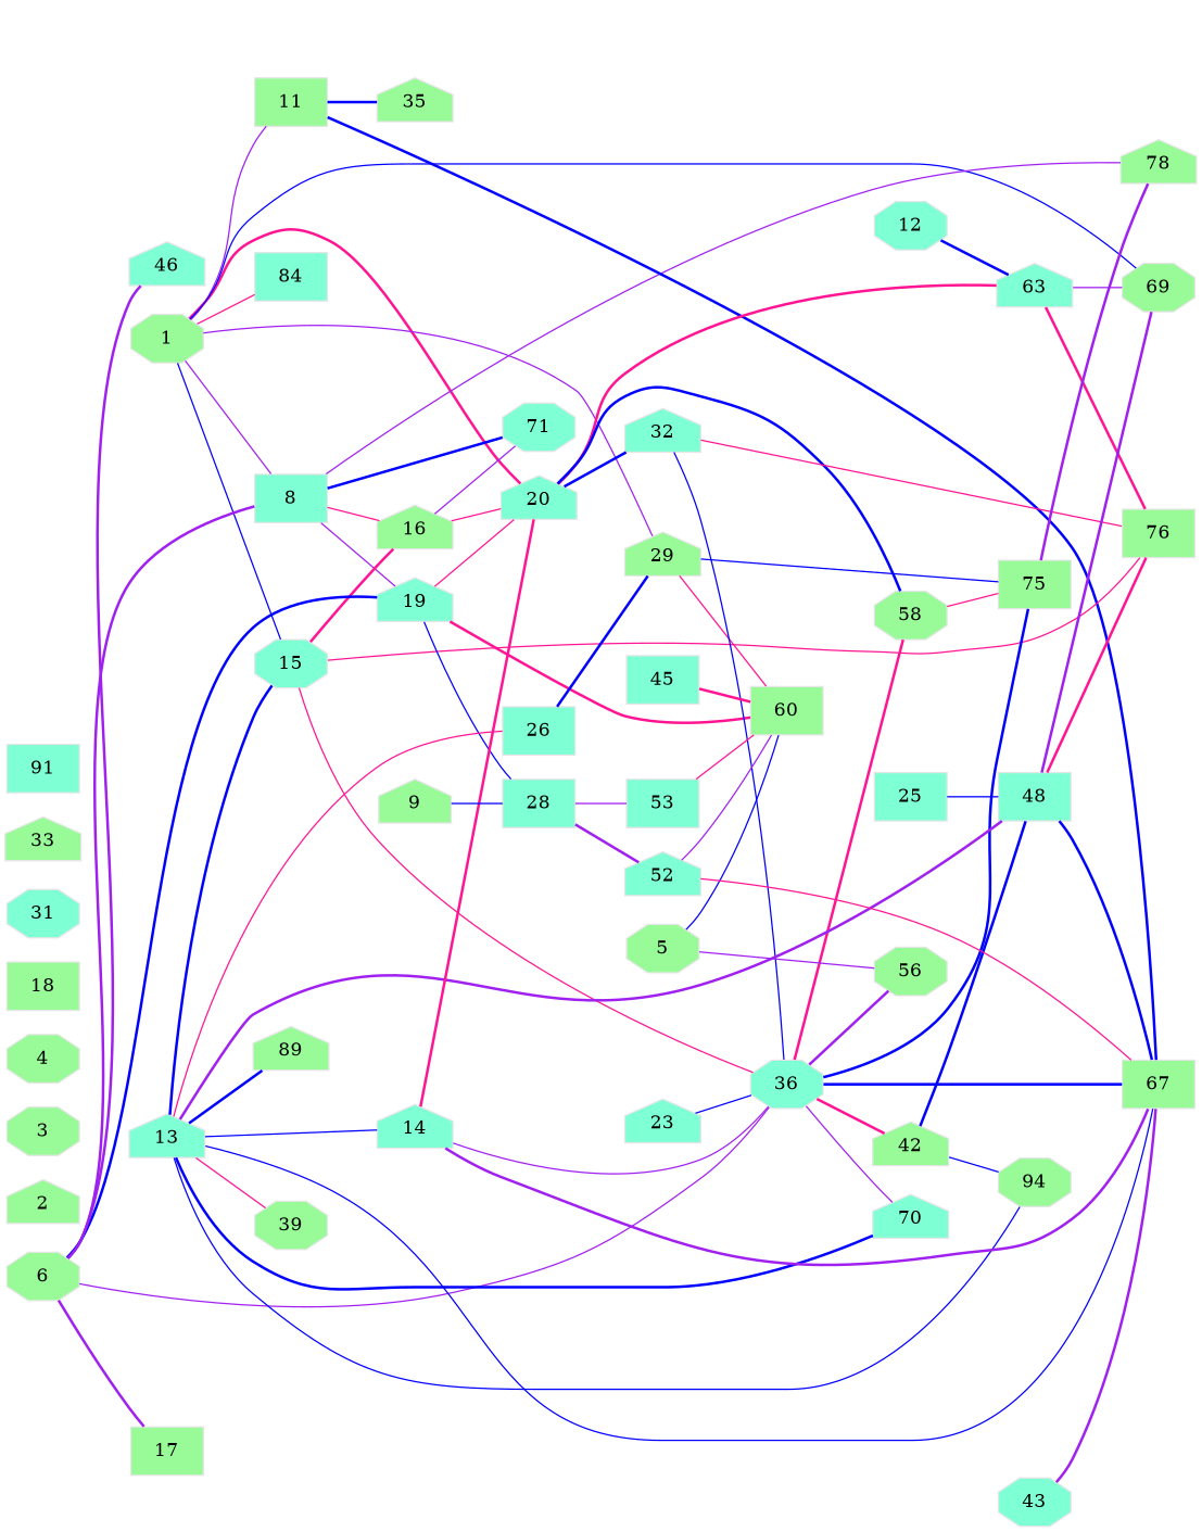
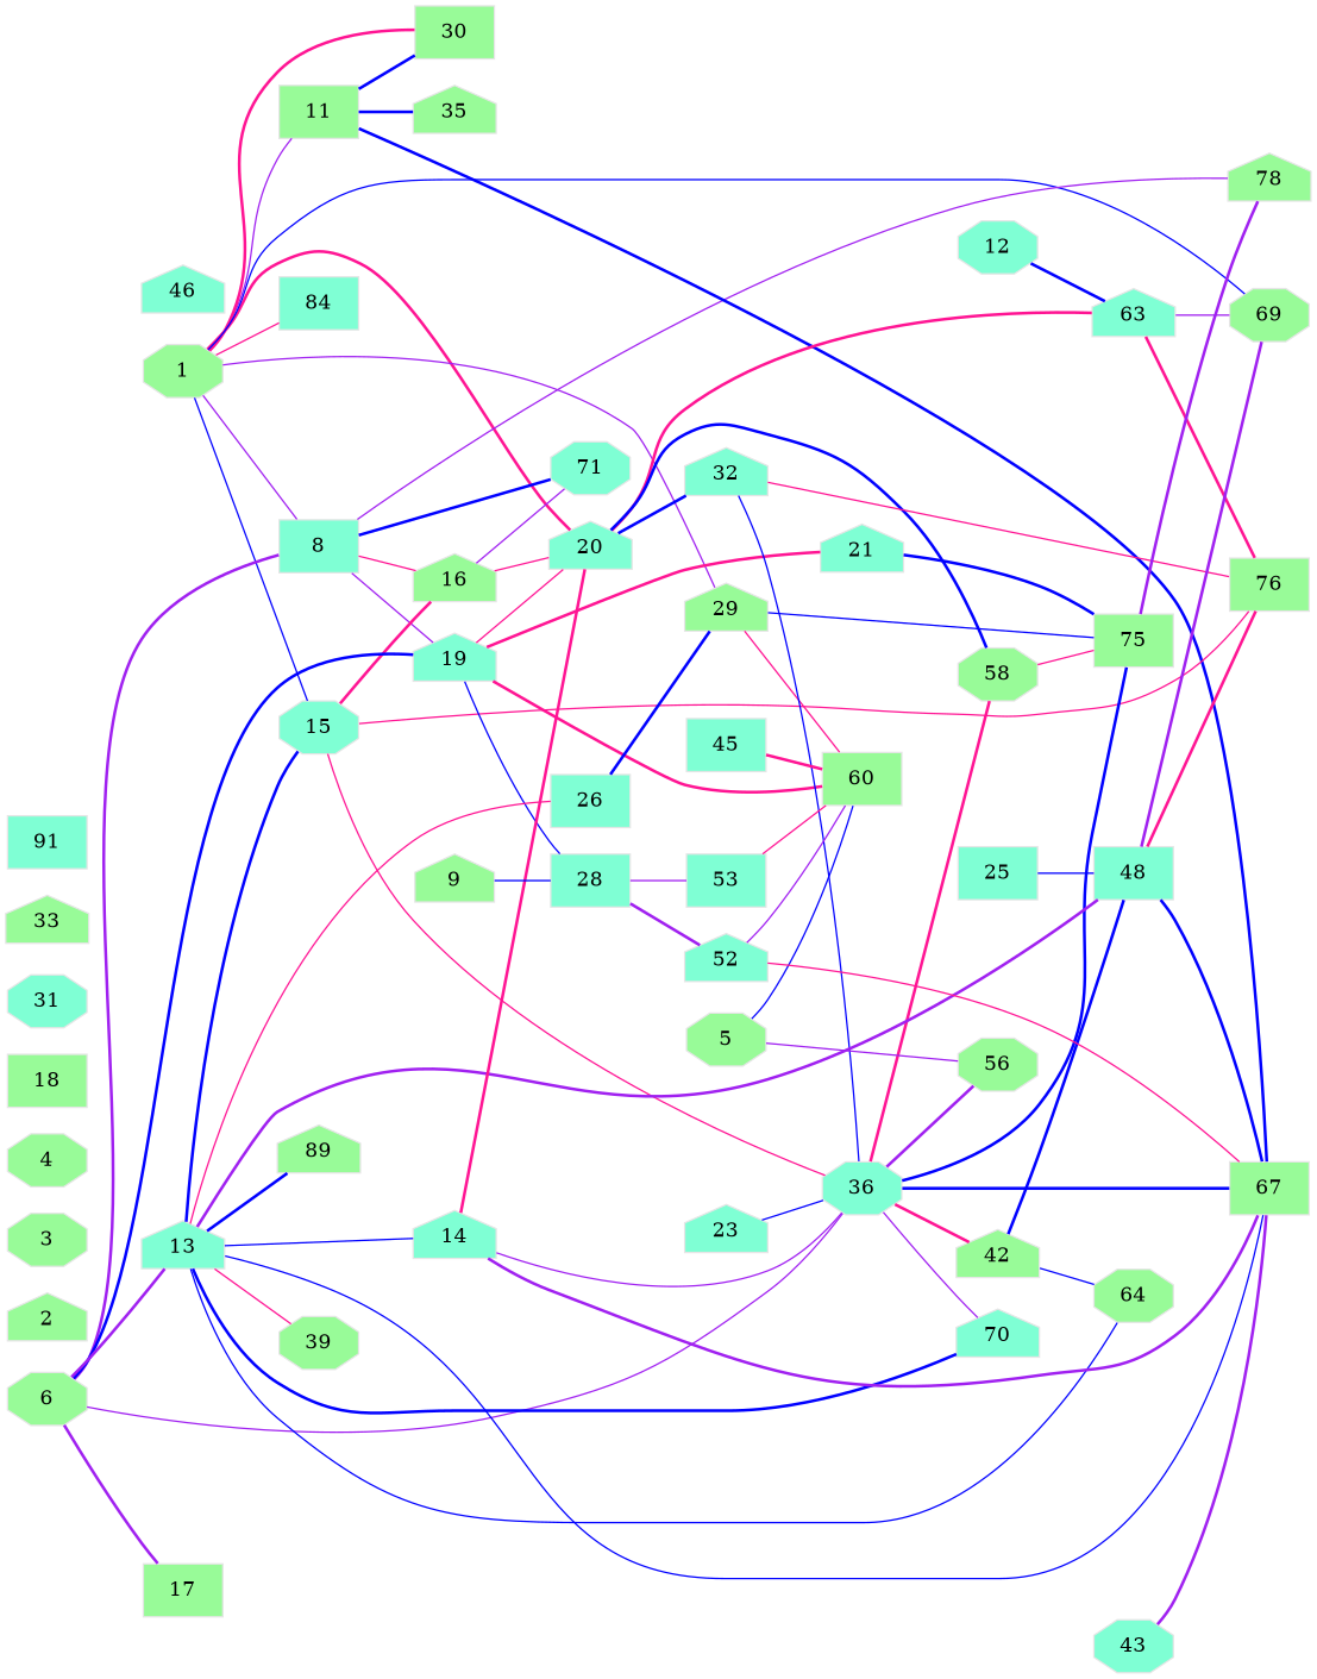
  graph {
    rankdir=LR
    node [color=gray90 fillcolor=palegreen shape=house style=filled]
    edge [color=blue style=solid]
    1 [shape=octagon super="+57+81+47+7"]
    8 [fillcolor=aquamarine shape=box super="+44+59+88"]
    11 [shape=box super="+87"]
    15 [fillcolor=aquamarine shape=octagon super="+37"]
    20 [fillcolor=aquamarine super="+61+38"]
    29 [super="+34"]
+   30 [shape=box]
    69 [shape=octagon]
    84 [fillcolor=aquamarine shape=box]
    19 [fillcolor=aquamarine super="+79"]
    16
    71 [fillcolor=aquamarine shape=octagon]
    78
    35
    67 [shape=box super="+82"]
    36 [fillcolor=aquamarine shape=octagon super="+54+50+74"]
    76 [shape=box super="+93"]
    63 [fillcolor=aquamarine super="+92"]
    32 [fillcolor=aquamarine]
    58 [shape=octagon super="+66"]
    60 [shape=box super="+85+80"]
    75 [shape=box super="+77"]
    2
    3 [shape=octagon]
    4 [shape=octagon]
    5 [shape=octagon]
    56 [shape=octagon]
    6 [shape=octagon super="+10+83"]
    13 [fillcolor=aquamarine super="+103+24"]
    17 [shape=box]
    14 [fillcolor=aquamarine super="+41"]
    26 [fillcolor=aquamarine shape=box super="+27"]
    39 [shape=octagon]
    48 [fillcolor=aquamarine shape=box super="+97"]
-   64 [shape=octagon label=94]
+   64 [shape=octagon]
    70 [fillcolor=aquamarine]
    89
    28 [fillcolor=aquamarine shape=box super="+40"]
+   21 [fillcolor=aquamarine super="+96"]
    42
    52 [fillcolor=aquamarine super="+65+104+62"]
    53 [fillcolor=aquamarine shape=box super="+55"]
    9
    12 [fillcolor=aquamarine shape=octagon]
    18 [shape=box]
    23 [fillcolor=aquamarine]
    25 [fillcolor=aquamarine shape=box]
    31 [fillcolor=aquamarine shape=octagon]
    33
    43 [fillcolor=aquamarine shape=octagon]
    45 [fillcolor=aquamarine shape=box]
    46 [fillcolor=aquamarine]
    91 [fillcolor=aquamarine shape=box]
    1 -- 8 [color=purple]
    1 -- 11 [color=purple]
    1 -- 15 [weight=3]
    1 -- 20 [color=deeppink style=bold]
    1 -- 29 [color=purple weight=2]
+   1 -- 30 [color=deeppink style=bold weight=2]
    1 -- 69
    1 -- 84 [color=deeppink]
    8 -- 19 [color=purple]
    8 -- 16 [color=deeppink]
    8 -- 71 [style=bold]
    8 -- 78 [color=purple]
+   11 -- 30 [style=bold]
    11 -- 35 [style=bold]
    11 -- 67 [style=bold]
    15 -- 16 [color=deeppink style=bold]
    15 -- 36 [color=deeppink]
    15 -- 76 [color=deeppink]
    20 -- 63 [color=deeppink style=bold]
    20 -- 32 [style=bold]
    20 -- 58 [style=bold]
    29 -- 60 [color=deeppink weight=3]
    29 -- 75
    19 -- 20 [color=deeppink]
    19 -- 60 [color=deeppink style=bold]
    19 -- 28
+   19 -- 21 [color=deeppink style=bold]
    16 -- 20 [color=deeppink]
    16 -- 71 [color=purple]
    36 -- 67 [style=bold]
    36 -- 58 [color=deeppink style=bold]
    36 -- 75 [style=bold weight=2]
    36 -- 56 [color=purple style=bold]
    36 -- 70 [color=purple]
    36 -- 42 [color=deeppink style=bold]
    63 -- 69 [color=purple]
    63 -- 76 [color=deeppink style=bold]
    32 -- 36
    32 -- 76 [color=deeppink]
    58 -- 75 [color=deeppink]
    75 -- 78 [color=purple style=bold]
    5 -- 60
    5 -- 56 [color=purple]
    6 -- 8 [color=purple style=bold]
    6 -- 19 [style=bold]
    6 -- 36 [color=purple weight=2]
-   6 -- 46 [color=purple style=bold]
+   6 -- 13 [color=purple style=bold]
    6 -- 17 [color=purple style=bold weight=2]
    13 -- 15 [style=bold]
    13 -- 67
    13 -- 14
    13 -- 26 [color=deeppink]
    13 -- 39 [color=deeppink]
    13 -- 48 [color=purple style=bold]
    13 -- 64
    13 -- 70 [style=bold]
    13 -- 89 [style=bold]
    14 -- 20 [color=deeppink style=bold]
    14 -- 67 [color=purple style=bold]
    14 -- 36 [color=purple]
    26 -- 29 [style=bold]
    48 -- 69 [color=purple style=bold]
    48 -- 67 [style=bold]
    48 -- 76 [color=deeppink style=bold]
    28 -- 52 [color=purple style=bold]
    28 -- 53 [color=purple]
+   21 -- 75 [style=bold]
    42 -- 48 [style=bold]
    42 -- 64
    52 -- 67 [color=deeppink]
    52 -- 60 [color=purple]
    53 -- 60 [color=deeppink]
    9 -- 28
    12 -- 63 [style=bold]
    23 -- 36
    25 -- 48
    43 -- 67 [color=purple style=bold]
    45 -- 60 [color=deeppink style=bold]
  }
